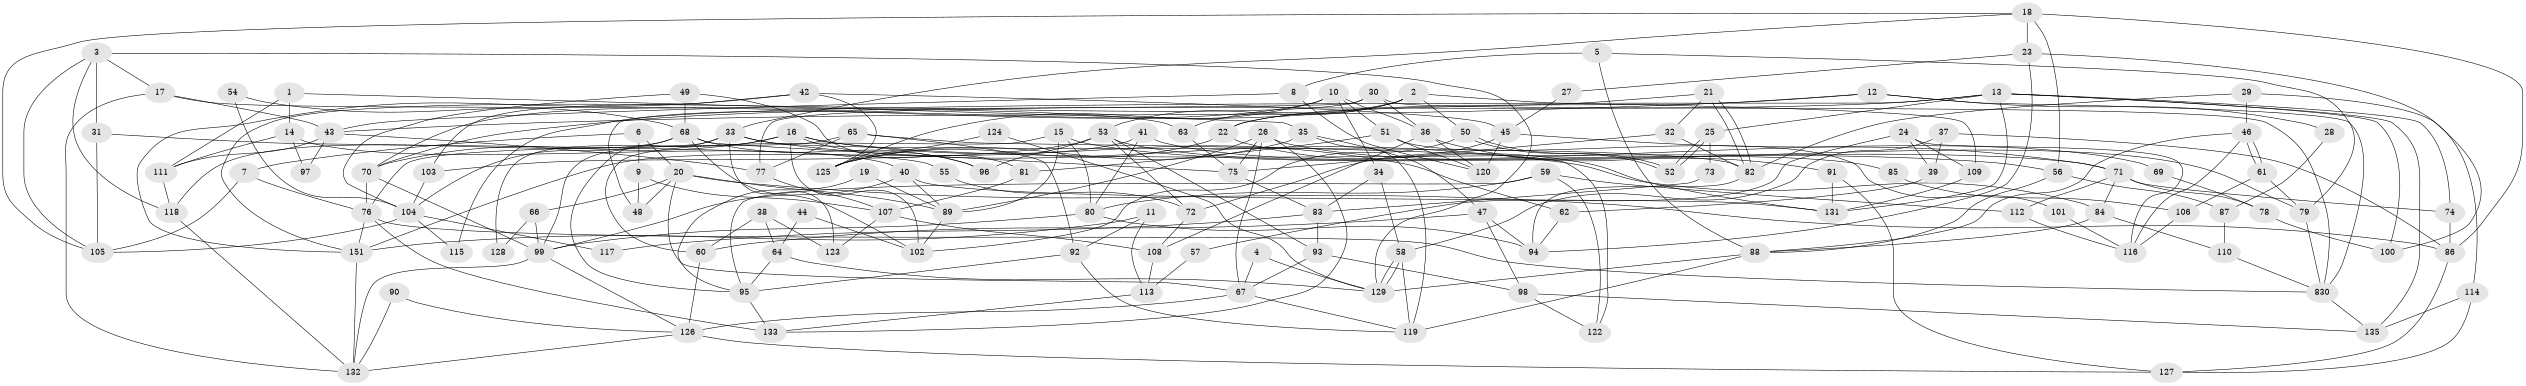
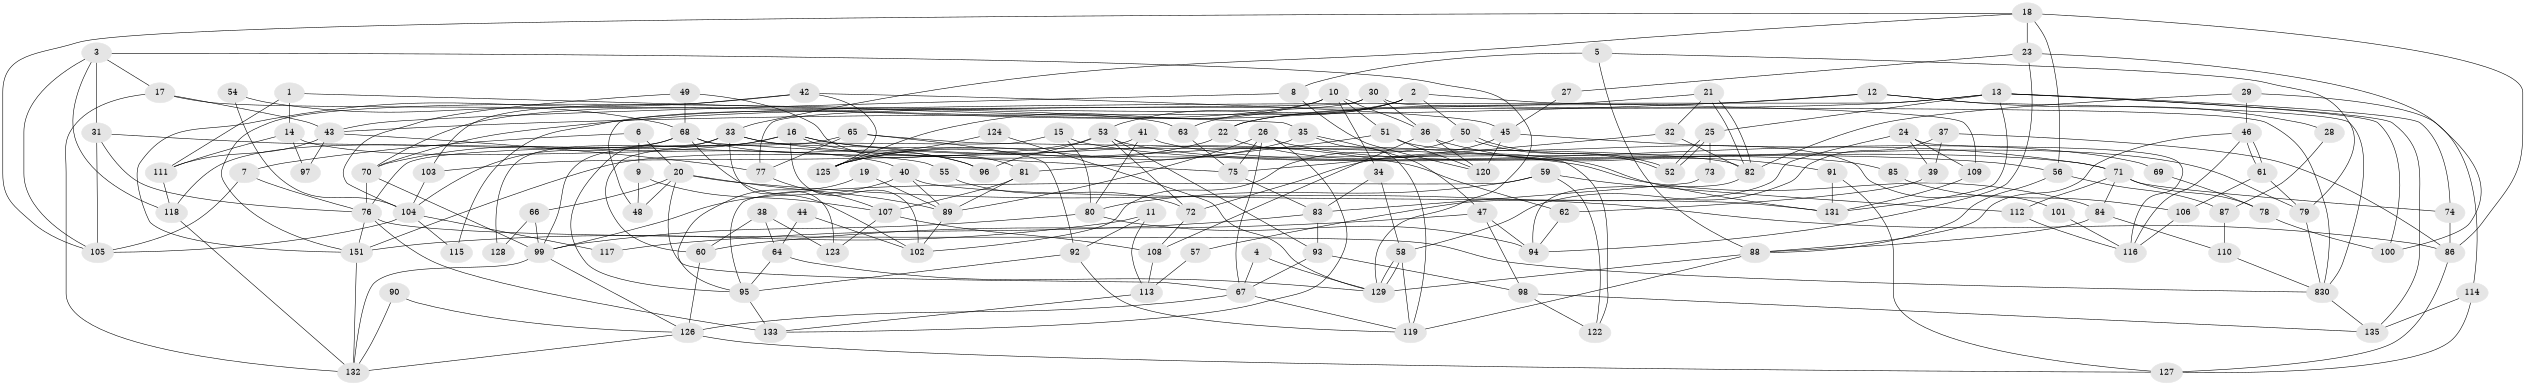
  graph {
    node [color=gray90 style=filled]
    1
    14
    35
    111
    40
    97
    125
    47
    119
    118
    2
    50
    53
    63
    109
    115
    102
    52
    96
    103
    72
    85
    93
    75
    131
    3
    17
    31
    105
    129
    43
    132
    76
    55
    4
    67
    126
    5
    8
    79
    88
    120
    n43 [label=830]
    6
    7
    9
    20
    48
    107
    89
    86
    66
    n53 [label=151]
    133
    77
    123
    108
    10
    34
    36
    51
    70
    58
    83
    91
    81
    101
    99
    11
    92
    113
    95
    12
    22
    28
    87
    n77 [label=135]
    13
    25
    74
    100
    73
    15
    60
    71
    80
    84
    112
    78
    94
    16
    56
    62
    18
    23
    33
    27
    82
    128
    127
    19
    21
    32
    45
    24
    39
    57
    116
    26
    110
    29
    46
    114
    61
    30
    117
    98
    37
    38
    64
    41
    69
    42
    104
    44
    106
    122
    49
    68
    54
    59
    65
    90
    124
    1 -- 14
    1 -- 35
    1 -- 111
    14 -- 111
    14 -- 40
    14 -- 97
    35 -- 125
    35 -- 47
    35 -- 119
    111 -- 118
    40 -- 131
    40 -- 89
    40 -- 99
    47 -- 60
    47 -- 94
    47 -- 98
    118 -- 132
    2 -- 50
    2 -- 53
    2 -- 63
    2 -- 109
    2 -- 115
    50 -- 102
    50 -- 52
    50 -- 52
    53 -- 96
    53 -- 103
    53 -- 72
    53 -- 85
    53 -- 93
    63 -- 75
    109 -- 131
    103 -- 104
    72 -- 108
    85 -- 106
    93 -- 67
    93 -- 98
    75 -- 83
    3 -- 118
    3 -- 17
    3 -- 31
    3 -- 105
    3 -- 129
    17 -- 63
    17 -- 43
    17 -- 132
    31 -- 105
+   31 -- 76
    31 -- 55
    43 -- 111
    43 -- 97
    43 -- 77
    76 -- n43
    76 -- n53
    76 -- 133
    55 -- 72
    4 -- 129
    4 -- 67
    67 -- 119
    67 -- 126
    126 -- 132
    126 -- 127
    5 -- 8
    5 -- 79
    5 -- 88
    8 -- 43
    8 -- 120
    79 -- n43
    88 -- 119
    88 -- 129
    n43 -- n77
    6 -- 7
    6 -- 9
    6 -- 20
    7 -- 105
    7 -- 76
    9 -- 48
    9 -- 107
    20 -- 67
    20 -- 48
    20 -- 89
    20 -- 86
    20 -- 66
    107 -- 123
    107 -- 108
    89 -- 102
    86 -- 127
    66 -- 99
    66 -- 128
    n53 -- 132
    77 -- 107
    108 -- 113
    10 -- 125
    10 -- 34
    10 -- 36
    10 -- 51
    10 -- 70
    34 -- 58
    34 -- 83
    36 -- 120
    36 -- 108
    36 -- 91
    51 -- 120
    51 -- 81
    51 -- 101
    70 -- 76
    70 -- 99
    58 -- 119
    58 -- 129
    58 -- 129
    83 -- 93
    83 -- 117
    91 -- 131
    91 -- 127
    81 -- 107
    101 -- 116
    99 -- 132
    99 -- 126
    11 -- n53
    11 -- 92
    11 -- 113
    92 -- 119
    92 -- 95
    113 -- 133
    95 -- 133
    12 -- 43
    12 -- n43
    12 -- 22
    12 -- 28
    22 -- 125
    22 -- 131
    28 -- 87
    87 -- 110
    13 -- 131
    13 -- 48
    13 -- 70
    13 -- n77
    13 -- 25
    13 -- 74
    13 -- 100
    25 -- 52
    25 -- 52
    25 -- 73
    74 -- 86
    73 -- 83
-   15 -- 89
+   81 -- 89
    15 -- 60
    15 -- 71
    15 -- 80
    60 -- 126
    71 -- 74
    71 -- 84
    71 -- 112
    71 -- 78
    80 -- 99
    80 -- 94
    84 -- 88
    84 -- 110
    112 -- 116
    78 -- 100
    16 -- 102
    16 -- 96
    16 -- 70
    16 -- 99
    16 -- 56
    16 -- 62
    56 -- 88
    56 -- 87
    62 -- 94
    18 -- 105
    18 -- 86
    18 -- 56
    18 -- 23
    18 -- 33
    23 -- 100
    23 -- 94
    23 -- 27
    33 -- 123
    33 -- 95
    33 -- 84
    33 -- 82
    33 -- 128
    27 -- 45
    82 -- 94
    19 -- 89
    19 -- 95
    21 -- 22
    21 -- 82
    21 -- 82
    21 -- 32
    32 -- 75
    32 -- 82
    45 -- 72
    45 -- 120
    45 -- 71
    24 -- 109
    24 -- 39
    24 -- 57
    24 -- 116
    39 -- 62
    57 -- 113
    26 -- 75
    26 -- 67
    26 -- 79
    26 -- 89
    26 -- 133
    110 -- n43
    29 -- 82
    29 -- 46
    29 -- 114
    46 -- 88
    46 -- 116
    46 -- 61
    46 -- 61
    114 -- n77
    114 -- 127
    61 -- 79
    61 -- 106
    30 -- n43
    30 -- n53
    30 -- 77
    30 -- 36
    98 -- n77
    98 -- 122
    37 -- 86
    37 -- 58
    37 -- 39
    38 -- 123
    38 -- 60
    38 -- 64
    64 -- 129
    64 -- 95
    41 -- n53
    41 -- 80
    41 -- 69
    69 -- 78
    42 -- 125
    42 -- 103
    42 -- n53
    42 -- 45
    104 -- 115
    104 -- 105
    104 -- 117
    44 -- 102
    44 -- 64
    106 -- 116
    49 -- 81
    49 -- 104
    49 -- 68
    68 -- 118
    68 -- 102
    68 -- 96
    68 -- 75
    68 -- 104
    54 -- 104
    54 -- 68
    59 -- 95
    59 -- 80
    59 -- 112
    59 -- 122
    65 -- 76
    65 -- 77
    65 -- 92
    65 -- 122
    90 -- 132
    90 -- 126
    124 -- 125
    124 -- 129
  }
